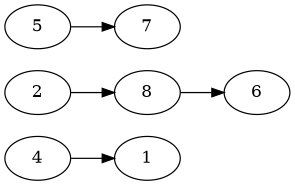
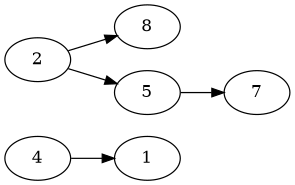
  digraph {
    rankdir=LR
    1 [alpha=33.04]
    4 [alpha=45.12]
    2 [alpha=20.51]
    n4 [alpha=34.22 label=8]
    5 [alpha=20.39]
-   6 [alpha=20.04]
    7 [alpha=27.22]
    4 -> 1
    2 -> n4
-   n4 -> 6
+   2 -> 5
    5 -> 7
  }
